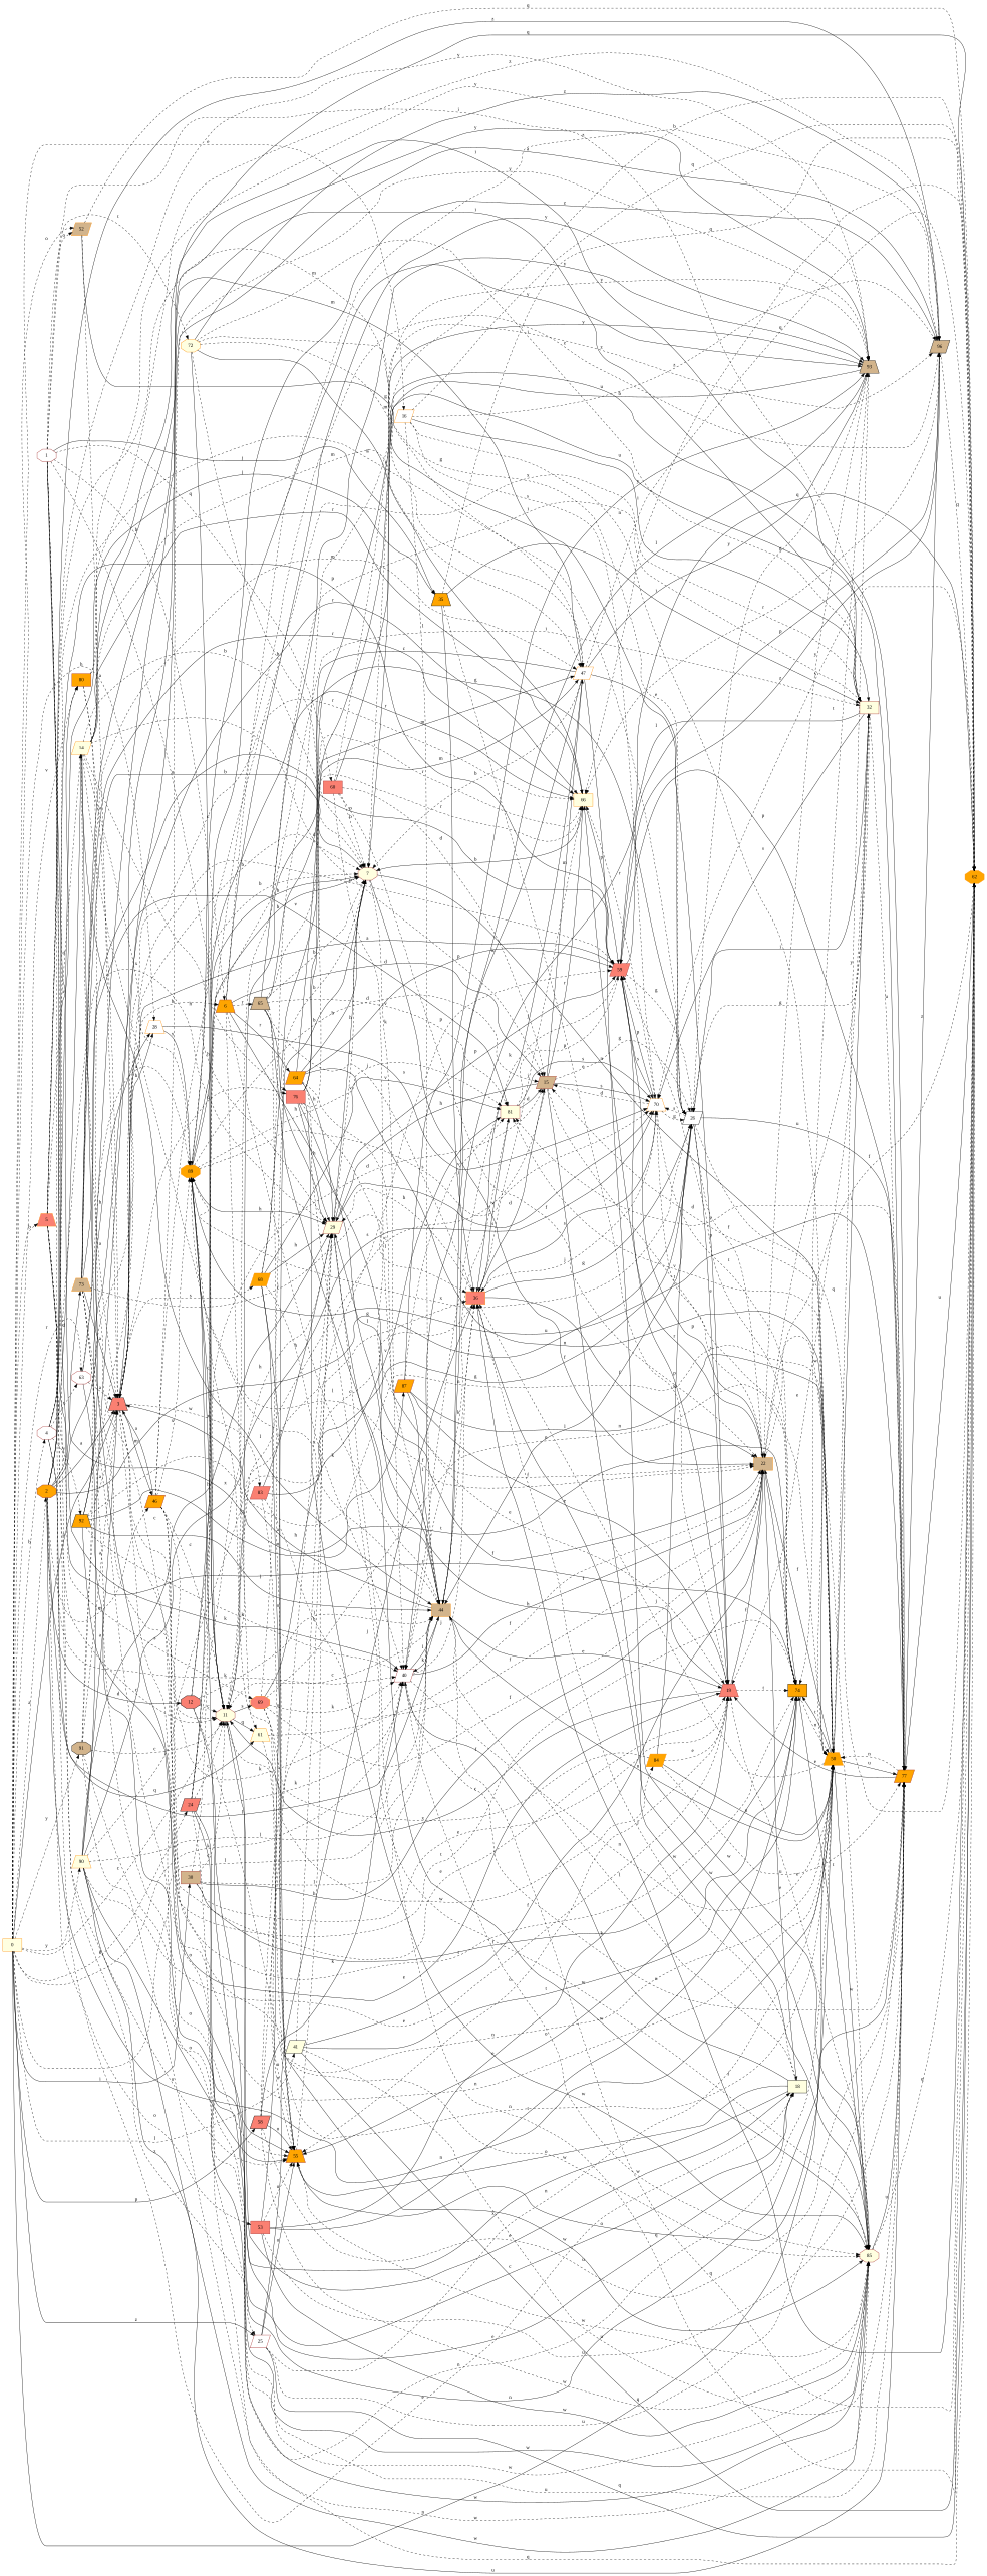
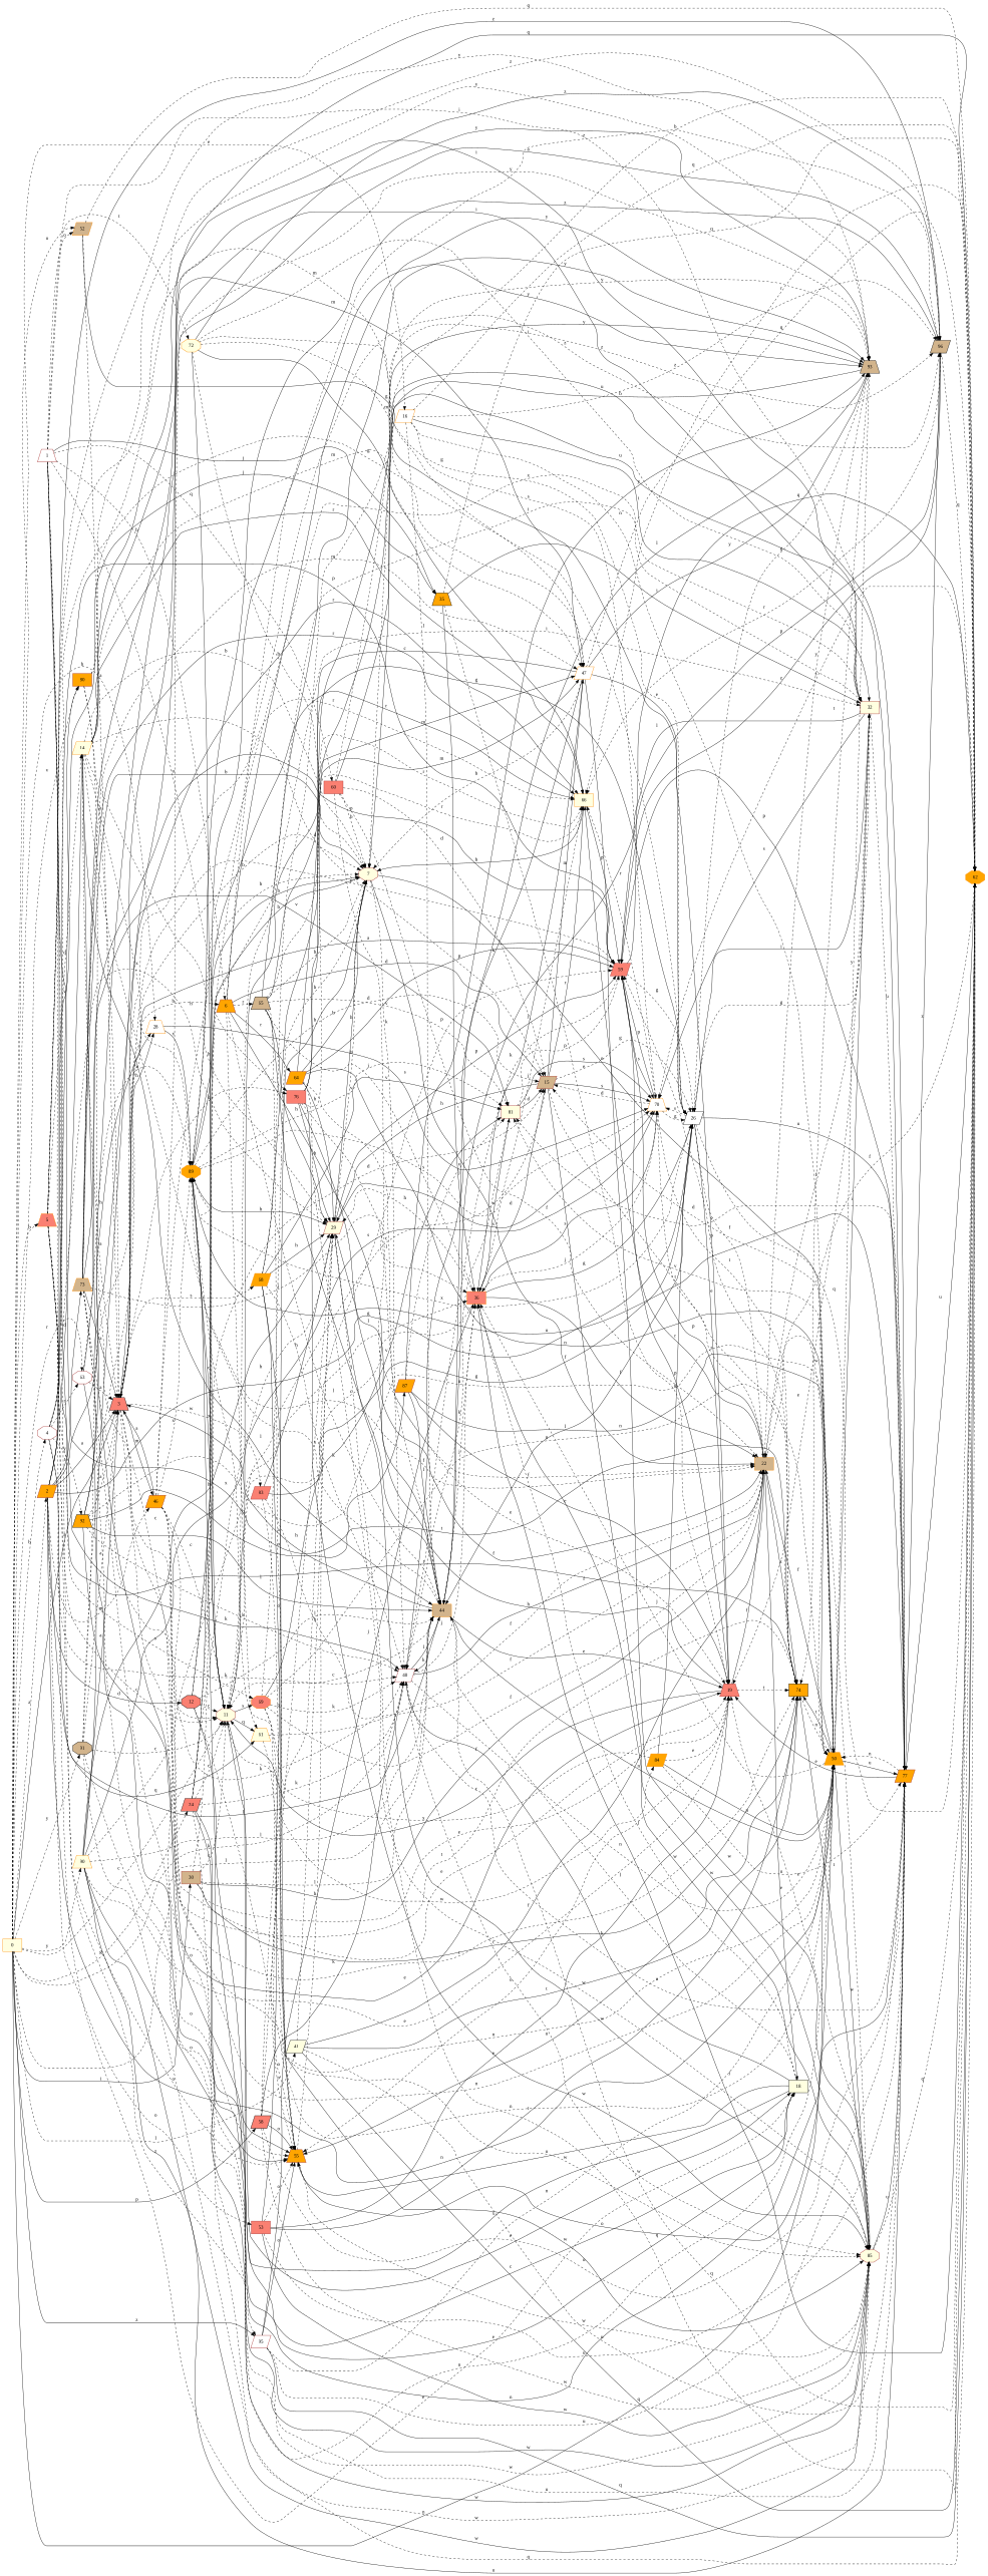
  strict digraph {
    fontname="Liberation Serif"
    rankdir=LR
    node [color=brown fillcolor=orange fontname="Liberation Serif" shape=parallelogram style=filled]
    edge [fontname="Liberation Serif" style=dashed]
    0 [color=darkorange fillcolor=lightyellow shape=box]
-   2 [shape=octagon]
+   2
    3 [color=black fillcolor=salmon shape=trapezium]
    4 [fillcolor=white shape=octagon]
    5 [color=darkorange fillcolor=salmon shape=trapezium]
    11 [fillcolor=lightyellow shape=octagon]
    16 [color=darkorange fillcolor=white]
    24 [color=black fillcolor=salmon]
    28 [color=darkorange fillcolor=white shape=trapezium]
    30 [fillcolor=tan shape=box]
    40 [fillcolor=white]
    41 [color=black fillcolor=lightyellow]
    44 [color=darkorange fillcolor=tan shape=box]
    50 [color=darkorange shape=trapezium]
    52 [color=darkorange fillcolor=tan]
    58 [color=black fillcolor=salmon]
    63 [fillcolor=white shape=octagon]
    80 [shape=box]
    90 [color=darkorange fillcolor=lightyellow shape=trapezium]
    91 [color=black fillcolor=tan shape=octagon]
-   95 [fillcolor=white label=25]
+   95 [fillcolor=white]
    35 [color=black shape=trapezium]
    12 [color=black fillcolor=salmon shape=octagon]
    14 [color=darkorange fillcolor=lightyellow]
    26 [color=black fillcolor=white]
    46
    53 [fillcolor=salmon shape=box]
    73 [color=darkorange fillcolor=tan shape=trapezium]
    6 [shape=trapezium]
    76 [fillcolor=salmon shape=box]
    7 [fillcolor=lightyellow shape=octagon]
    68 [color=darkorange]
    74 [color=black shape=box]
    83 [fillcolor=salmon]
    29 [fillcolor=lightyellow]
    59 [fillcolor=salmon]
    61 [color=darkorange fillcolor=lightyellow shape=trapezium]
    92 [color=black shape=trapezium]
    47 [color=darkorange fillcolor=white]
    55 [shape=trapezium]
    69 [color=darkorange fillcolor=salmon shape=octagon]
    93 [color=black fillcolor=tan shape=trapezium]
    96 [color=black fillcolor=tan]
    18 [color=black fillcolor=lightyellow shape=box]
    32 [fillcolor=lightyellow shape=box]
    84 [color=darkorange]
    89 [color=darkorange shape=octagon]
    62 [color=darkorange shape=octagon]
    70 [color=darkorange fillcolor=white shape=trapezium]
    85 [fillcolor=lightyellow shape=octagon]
    77
    22 [color=darkorange fillcolor=tan shape=box]
    19 [fillcolor=salmon shape=trapezium]
    36 [color=darkorange fillcolor=salmon shape=box]
    15 [fillcolor=tan]
    81 [fillcolor=lightyellow shape=box]
    66 [color=darkorange fillcolor=lightyellow shape=box]
-   1 [fillcolor=white shape=octagon]
+   1 [fillcolor=white shape=trapezium]
    60 [fillcolor=salmon shape=box]
    72 [color=darkorange fillcolor=lightyellow shape=octagon]
    87
    64
    65 [color=black fillcolor=tan shape=trapezium]
    0 -> 2 [label=a]
    0 -> 3 [label=a style=solid]
    0 -> 4 [label=b]
    0 -> 5 [label=b]
    0 -> 11 [label=c]
    0 -> 16 [label=e]
    0 -> 24 [label=g]
    0 -> 28 [label=h]
    0 -> 30 [label=i style=solid]
    0 -> 40 [label=k]
    0 -> 41 [label=l]
    0 -> 44 [label=l]
    0 -> 50 [label=n style=solid]
    0 -> 52 [label=o]
    0 -> 58 [label=p style=solid]
    0 -> 63 [label=r]
    0 -> 80 [label=v]
    0 -> 90 [label=y]
    0 -> 91 [label=y]
    0 -> 95 [label=z style=solid]
    2 -> 3 [label=a style=solid]
    2 -> 28 [label=h style=solid]
    2 -> 44 [label=l style=solid]
    2 -> 50 [label=n style=solid]
    2 -> 80 [label=v style=solid]
    2 -> 35 [label=j style=solid]
    2 -> 12 [label=d style=solid]
    2 -> 14 [label=d style=solid]
    2 -> 26 [label=g style=solid]
    2 -> 46 [label=m]
    2 -> 53 [label=o]
    2 -> 73 [label=t style=solid]
    3 -> 28 [label=h style=solid]
    3 -> 40 [label=k]
    3 -> 50 [label=n]
    3 -> 46 [label=m style=solid]
    3 -> 6 [label=b]
    3 -> 76 [label=u]
    3 -> 7 [label=b]
    3 -> 68 [label=s]
    3 -> 74 [label=t]
    3 -> 83 [label=w]
    4 -> 40 [label=k]
    4 -> 63 [label=r]
    4 -> 26 [label=g]
    4 -> 29 [label=h]
    4 -> 59 [label=p style=solid]
    4 -> 61 [label=q style=solid]
    4 -> 92 [label=y]
    5 -> 11 [label=c]
    5 -> 14 [label=d]
    5 -> 74 [label=t style=solid]
    5 -> 47 [label=m]
    5 -> 55 [label=o]
    5 -> 69 [label=s]
    5 -> 93 [label=y]
    5 -> 96 [label=z style=solid]
    11 -> 61 [label=q style=solid]
    11 -> 69 [label=s style=solid]
    11 -> 18 [label=e style=solid]
    11 -> 32 [label=i]
    11 -> 84 [label=w]
    11 -> 89 [label=x style=solid]
    16 -> 44 [label=l]
    16 -> 50 [label=n]
    16 -> 96 [label=z]
    16 -> 32 [label=i style=solid]
    16 -> 62 [label=q]
    16 -> 70 [label=s]
    24 -> 11 [label=c]
    24 -> 40 [label=k]
    24 -> 50 [label=n style=solid]
    24 -> 29 [label=h]
    24 -> 93 [label=y style=solid]
    24 -> 32 [label=i]
    24 -> 85 [label=w style=solid]
    24 -> 77 [label=u]
    28 -> 89 [label=x style=solid]
    28 -> 70 [label=s style=solid]
    30 -> 11 [label=c]
    30 -> 44 [label=l]
    30 -> 74 [label=t style=solid]
    30 -> 96 [label=z]
    30 -> 22 [label=f style=solid]
    30 -> 19 [label=e]
    40 -> 44 [label=l style=solid]
    40 -> 50 [label=n]
    40 -> 85 [label=w]
    40 -> 77 [label=u]
    40 -> 22 [label=f style=solid]
    40 -> 36 [label=j]
    41 -> 74 [label=t style=solid]
    41 -> 29 [label=h]
    41 -> 62 [label=q style=solid]
    41 -> 77 [label=u]
    41 -> 22 [label=f style=solid]
    44 -> 3 [label=a style=solid]
    44 -> 11 [label=c]
    44 -> 40 [label=k style=solid]
    44 -> 50 [label=n style=solid]
    44 -> 89 [label=x]
    44 -> 62 [label=q]
    44 -> 19 [label=e style=solid]
    44 -> 36 [label=j]
    50 -> 74 [label=t style=solid]
    50 -> 93 [label=y]
    50 -> 32 [label=i style=solid]
    50 -> 85 [label=w style=solid]
    50 -> 77 [label=u style=solid]
    50 -> 22 [label=f style=solid]
    50 -> 36 [label=j]
    50 -> 15 [label=d]
    50 -> 81 [label=v]
    52 -> 3 [label=a]
    52 -> 26 [label=g style=solid]
    52 -> 62 [label=q]
    58 -> 40 [label=k style=solid]
    58 -> 29 [label=h]
    58 -> 59 [label=p]
    58 -> 55 [label=o style=solid]
    58 -> 85 [label=w]
    58 -> 77 [label=u]
    63 -> 3 [label=a]
    63 -> 59 [label=p style=solid]
    63 -> 89 [label=x]
    63 -> 85 [label=w style=solid]
    80 -> 3 [label=a]
    80 -> 11 [label=c]
    80 -> 93 [label=y]
    80 -> 96 [label=z]
    90 -> 3 [label=a style=solid]
    90 -> 44 [label=l]
    90 -> 29 [label=h style=solid]
    90 -> 55 [label=o style=solid]
    90 -> 32 [label=i style=solid]
    90 -> 70 [label=s style=solid]
    90 -> 85 [label=w style=solid]
    90 -> 77 [label=u style=solid]
    90 -> 19 [label=e]
    90 -> 36 [label=j]
    91 -> 3 [label=a]
    91 -> 11 [label=c]
    91 -> 50 [label=n]
    91 -> 59 [label=p]
    91 -> 85 [label=w]
    91 -> 66 [label=r]
    95 -> 50 [label=n]
    95 -> 55 [label=o style=solid]
    95 -> 62 [label=q style=solid]
    95 -> 77 [label=u]
    95 -> 36 [label=j style=solid]
    35 -> 32 [label=i style=solid]
    35 -> 62 [label=q]
    35 -> 19 [label=e]
    35 -> 36 [label=j style=solid]
    12 -> 11 [label=c]
    12 -> 44 [label=l]
    12 -> 50 [label=n]
    12 -> 7 [label=b style=solid]
    12 -> 18 [label=e style=solid]
    12 -> 15 [label=d]
    14 -> 3 [label=a]
    14 -> 44 [label=l style=solid]
    14 -> 7 [label=b]
    14 -> 29 [label=h]
    14 -> 47 [label=m]
    14 -> 55 [label=o style=solid]
    14 -> 32 [label=i style=solid]
    14 -> 89 [label=x]
    14 -> 62 [label=q style=solid]
    14 -> 22 [label=f]
    14 -> 15 [label=d]
    14 -> 66 [label=r style=solid]
    26 -> 44 [label=l style=solid]
    26 -> 32 [label=i style=solid]
    26 -> 89 [label=x]
    26 -> 62 [label=q]
    26 -> 70 [label=s]
    26 -> 77 [label=u style=solid]
    26 -> 22 [label=f]
    26 -> 19 [label=e style=solid]
    46 -> 3 [label=a style=solid]
    46 -> 11 [label=c]
    46 -> 50 [label=n]
    46 -> 7 [label=b]
    46 -> 93 [label=y]
    46 -> 89 [label=x]
    46 -> 85 [label=w]
    46 -> 19 [label=e]
    53 -> 7 [label=b style=solid]
    53 -> 74 [label=t style=solid]
    53 -> 55 [label=o]
    53 -> 85 [label=w style=solid]
    53 -> 77 [label=u]
    53 -> 19 [label=e style=solid]
    73 -> 3 [label=a style=solid]
    73 -> 7 [label=b style=solid]
    73 -> 74 [label=t]
    73 -> 47 [label=m]
    73 -> 55 [label=o]
    73 -> 93 [label=y style=solid]
    73 -> 62 [label=q]
    73 -> 36 [label=j]
    73 -> 81 [label=v style=solid]
    73 -> 66 [label=r style=solid]
    6 -> 44 [label=l]
    6 -> 61 [label=q]
    6 -> 93 [label=y style=solid]
    6 -> 96 [label=z]
    6 -> 22 [label=f style=solid]
    6 -> 15 [label=d style=solid]
    6 -> 64 [label=r style=solid]
    6 -> 65 [label=r]
    76 -> 44 [label=l style=solid]
    76 -> 29 [label=h style=solid]
    76 -> 47 [label=m style=solid]
    76 -> 85 [label=w style=solid]
    76 -> 77 [label=u style=solid]
    76 -> 22 [label=f]
    76 -> 66 [label=r]
    7 -> 40 [label=k]
    7 -> 50 [label=n style=solid]
    7 -> 29 [label=h style=solid]
    7 -> 22 [label=f style=solid]
    68 -> 40 [label=k]
    68 -> 29 [label=h style=solid]
    68 -> 47 [label=m style=solid]
    68 -> 55 [label=o style=solid]
    68 -> 96 [label=z]
    68 -> 85 [label=w style=solid]
    68 -> 81 [label=v style=solid]
    74 -> 50 [label=n]
    74 -> 59 [label=p]
    74 -> 55 [label=o style=solid]
    83 -> 26 [label=g style=solid]
    83 -> 29 [label=h style=solid]
    83 -> 55 [label=o]
    83 -> 22 [label=f]
    29 -> 7 [label=b]
    29 -> 59 [label=p style=solid]
    29 -> 62 [label=q]
    29 -> 70 [label=s style=solid]
    29 -> 85 [label=w style=solid]
    59 -> 3 [label=a style=solid]
    59 -> 40 [label=k]
    59 -> 26 [label=g]
    59 -> 96 [label=z style=solid]
    59 -> 62 [label=q style=solid]
    59 -> 70 [label=s style=solid]
    61 -> 55 [label=o]
    61 -> 22 [label=f]
    92 -> 3 [label=a]
    92 -> 40 [label=k]
    92 -> 44 [label=l style=solid]
    92 -> 50 [label=n]
    92 -> 74 [label=t style=solid]
    92 -> 47 [label=m style=solid]
    92 -> 19 [label=e style=solid]
    92 -> 66 [label=r style=solid]
    47 -> 11 [label=c style=solid]
    47 -> 40 [label=k style=solid]
    47 -> 7 [label=b]
    47 -> 93 [label=y style=solid]
    47 -> 62 [label=q]
    47 -> 85 [label=w style=solid]
    47 -> 19 [label=e style=solid]
    47 -> 36 [label=j style=solid]
    55 -> 29 [label=h]
    55 -> 85 [label=w]
    69 -> 40 [label=k]
    69 -> 50 [label=n]
    69 -> 7 [label=b]
    69 -> 55 [label=o]
    69 -> 85 [label=w]
    69 -> 22 [label=f]
    69 -> 81 [label=v style=solid]
    93 -> 44 [label=l style=solid]
    93 -> 26 [label=g]
    93 -> 7 [label=b style=solid]
    93 -> 74 [label=t]
    96 -> 3 [label=a style=solid]
    96 -> 59 [label=p style=solid]
    96 -> 62 [label=q]
    96 -> 66 [label=r]
    18 -> 11 [label=c style=solid]
    18 -> 40 [label=k style=solid]
    18 -> 44 [label=l]
    18 -> 55 [label=o style=solid]
    18 -> 89 [label=x style=solid]
    18 -> 36 [label=j]
    32 -> 44 [label=l style=solid]
    32 -> 26 [label=g]
    32 -> 89 [label=x]
    32 -> 70 [label=s style=solid]
    32 -> 77 [label=u]
    32 -> 22 [label=f]
    32 -> 19 [label=e]
    84 -> 50 [label=n style=solid]
    84 -> 26 [label=g style=solid]
    84 -> 89 [label=x]
    84 -> 77 [label=u]
    84 -> 19 [label=e]
    89 -> 11 [label=c style=solid]
    89 -> 7 [label=b style=solid]
    89 -> 29 [label=h style=solid]
    89 -> 96 [label=z style=solid]
    89 -> 70 [label=s]
    89 -> 77 [label=u style=solid]
    89 -> 15 [label=d]
    89 -> 81 [label=v]
    89 -> 66 [label=r style=solid]
    62 -> 7 [label=b]
    62 -> 70 [label=s]
    62 -> 77 [label=u style=solid]
    62 -> 22 [label=f]
    62 -> 36 [label=j style=solid]
    62 -> 66 [label=r]
    70 -> 26 [label=g]
    70 -> 74 [label=t]
    70 -> 59 [label=p style=solid]
    70 -> 36 [label=j]
    70 -> 15 [label=d]
    70 -> 66 [label=r]
    85 -> 74 [label=t style=solid]
    85 -> 62 [label=q]
    85 -> 77 [label=u style=solid]
    85 -> 19 [label=e]
    77 -> 50 [label=n]
    77 -> 59 [label=p style=solid]
    77 -> 55 [label=o style=solid]
    77 -> 96 [label=z style=solid]
    77 -> 19 [label=e style=solid]
    77 -> 81 [label=v]
    22 -> 74 [label=t style=solid]
    22 -> 59 [label=p style=solid]
    22 -> 93 [label=y]
    22 -> 18 [label=e style=solid]
    22 -> 70 [label=s]
    22 -> 85 [label=w]
    22 -> 66 [label=r style=solid]
    19 -> 11 [label=c style=solid]
    19 -> 74 [label=t]
    19 -> 29 [label=h style=solid]
    19 -> 59 [label=p style=solid]
    19 -> 55 [label=o]
    19 -> 22 [label=f style=solid]
    36 -> 11 [label=c]
    36 -> 26 [label=g style=solid]
    36 -> 29 [label=h]
    36 -> 70 [label=s style=solid]
    36 -> 85 [label=w style=solid]
    36 -> 22 [label=f style=solid]
    36 -> 15 [label=d style=solid]
    36 -> 81 [label=v style=solid]
    15 -> 11 [label=c]
    15 -> 26 [label=g]
    15 -> 74 [label=t]
    15 -> 29 [label=h style=solid]
    15 -> 47 [label=m style=solid]
    15 -> 70 [label=s style=solid]
    15 -> 85 [label=w style=solid]
    15 -> 66 [label=r style=solid]
    81 -> 40 [label=k]
    81 -> 59 [label=p]
    81 -> 70 [label=s style=solid]
    81 -> 15 [label=d style=solid]
    66 -> 7 [label=b style=solid]
    66 -> 59 [label=p style=solid]
    66 -> 36 [label=j]
    1 -> 40 [label=k style=solid]
    1 -> 52 [label=o]
    1 -> 95 [label=z]
    1 -> 35 [label=j style=solid]
    1 -> 6 [label=b]
    1 -> 76 [label=u]
    1 -> 18 [label=e]
    1 -> 32 [label=i]
    1 -> 60 [label=q]
    1 -> 72 [label=t]
    1 -> 87 [label=x style=solid]
    60 -> 44 [label=l]
    60 -> 7 [label=b]
    60 -> 93 [label=y]
    60 -> 77 [label=u style=solid]
    60 -> 22 [label=f]
    60 -> 15 [label=d]
    72 -> 11 [label=c style=solid]
    72 -> 26 [label=g]
    72 -> 7 [label=b]
    72 -> 47 [label=m]
    72 -> 96 [label=z style=solid]
    72 -> 32 [label=i]
    72 -> 66 [label=r style=solid]
    87 -> 44 [label=l style=solid]
    87 -> 50 [label=n style=solid]
    87 -> 93 [label=y style=solid]
    87 -> 19 [label=e style=solid]
    87 -> 81 [label=v]
    64 -> 50 [label=n style=solid]
    64 -> 7 [label=b style=solid]
    64 -> 29 [label=h style=solid]
    64 -> 59 [label=p style=solid]
    64 -> 93 [label=y style=solid]
    64 -> 85 [label=w]
    64 -> 19 [label=e]
    65 -> 44 [label=l style=solid]
    65 -> 26 [label=g style=solid]
    65 -> 7 [label=b]
    65 -> 29 [label=h style=solid]
    65 -> 55 [label=o]
    65 -> 93 [label=y style=solid]
    65 -> 36 [label=j]
    65 -> 81 [label=v]
    65 -> 66 [label=r]
  }
